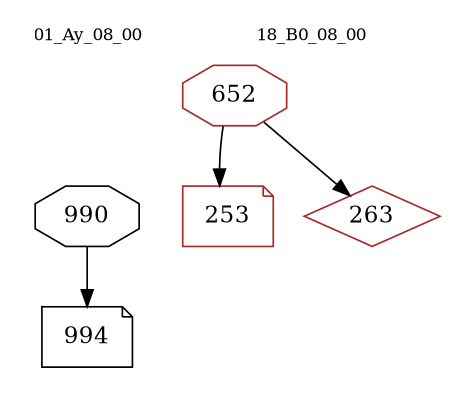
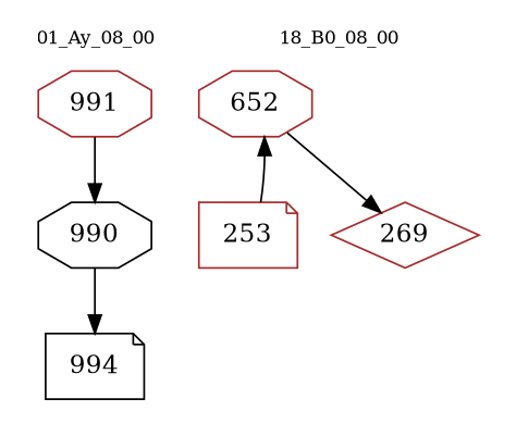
  digraph {
    node [color=brown shape=octagon]
    edge [color=black]
+   n1 [label=991]
    n2 [color=black label=990]
    n3 [color=black label=994 shape=note]
    n4 [label=652]
    n5 [label=253 shape=note]
-   n6 [label=263 shape=diamond]
+   n6 [label=269 shape=diamond]
    subgraph cluster_1 {
      color=white
      fontsize=10
      label="01_Ay_08_00"
+     n1
      n2
      n3
    }
    subgraph cluster_2 {
      color=white
      fontsize=10
      label="18_B0_08_00"
      n4
      n5
      n6
    }
+   n1 -> n2
    n2 -> n3
-   n4 -> n5
+   n5 -> n4
    n4 -> n6
  }
